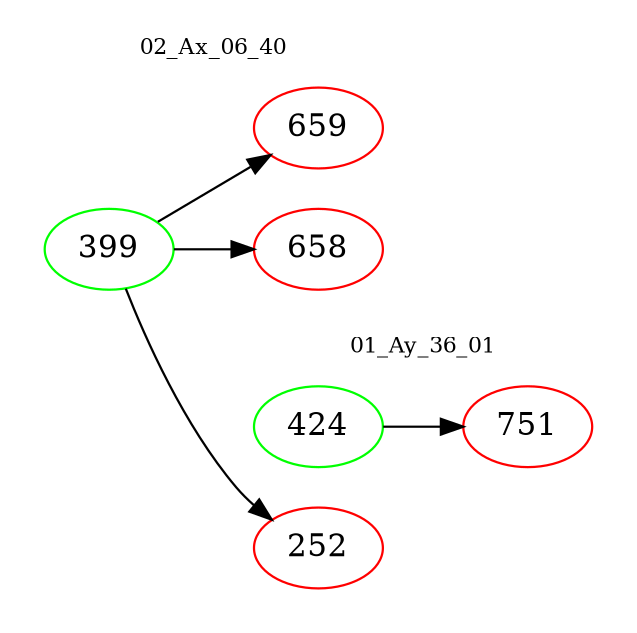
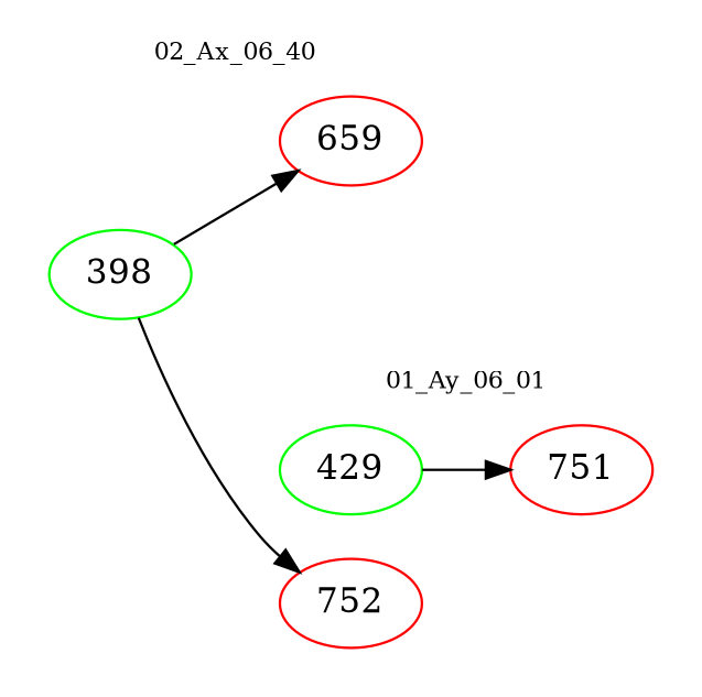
  digraph {
    rankdir=LR
    node [color=red]
    edge [color=black]
-   n1 [color=green label=424]
+   n1 [color=green label=429]
    n2 [label=751]
-   n3 [label=252]
-   n4 [color=green label=399]
-   n5 [label=658]
+   n3 [label=752]
+   n4 [color=green label=398]
    n6 [label=659]
    subgraph cluster_1 {
      color=white
      fontsize=10
-     label="01_Ay_36_01"
+     label="01_Ay_06_01"
      n1
      n2
      n3
    }
    subgraph cluster_2 {
      color=white
      fontsize=10
      label="02_Ax_06_40"
      n4
-     n5
      n6
    }
    n1 -> n2
    n4 -> n3
-   n4 -> n5
    n4 -> n6
  }
